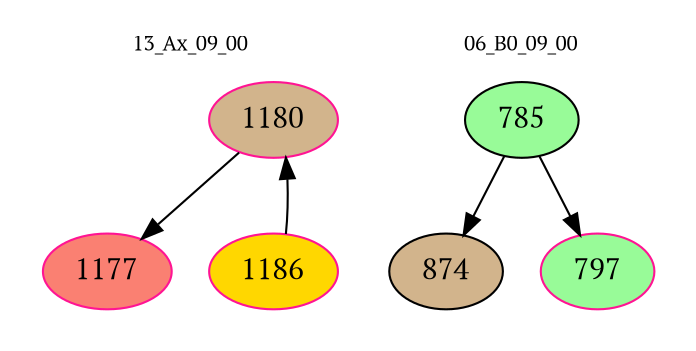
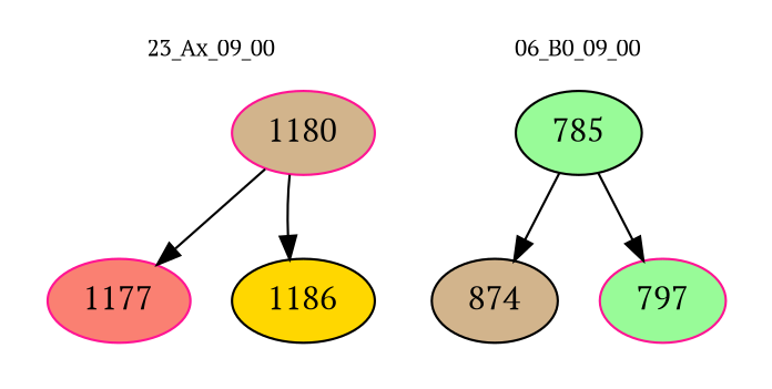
  digraph {
    fontname="PT Serif"
    node [color=deeppink fillcolor=tan fontname="PT Serif" style=filled]
    edge [color=black fontname="PT Serif"]
    n1 [label=1180]
    n2 [fillcolor=salmon label=1177]
-   n3 [fillcolor=gold label=1186]
+   n3 [color=black fillcolor=gold label=1186]
    n4 [color=black fillcolor=palegreen label=785]
    n5 [color=black label=874]
    n6 [fillcolor=palegreen label=797]
    subgraph cluster_1 {
      color=white
      fontsize=10
-     label="13_Ax_09_00"
+     label="23_Ax_09_00"
      n1
      n2
      n3
    }
    subgraph cluster_2 {
      color=white
      fontsize=10
      label="06_B0_09_00"
      n4
      n5
      n6
    }
    n1 -> n2
-   n3 -> n1
+   n1 -> n3
    n4 -> n5
    n4 -> n6
  }
